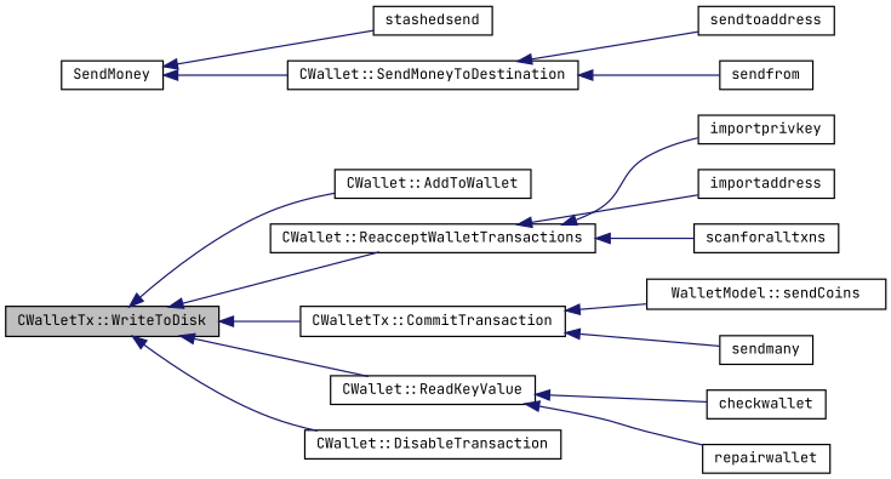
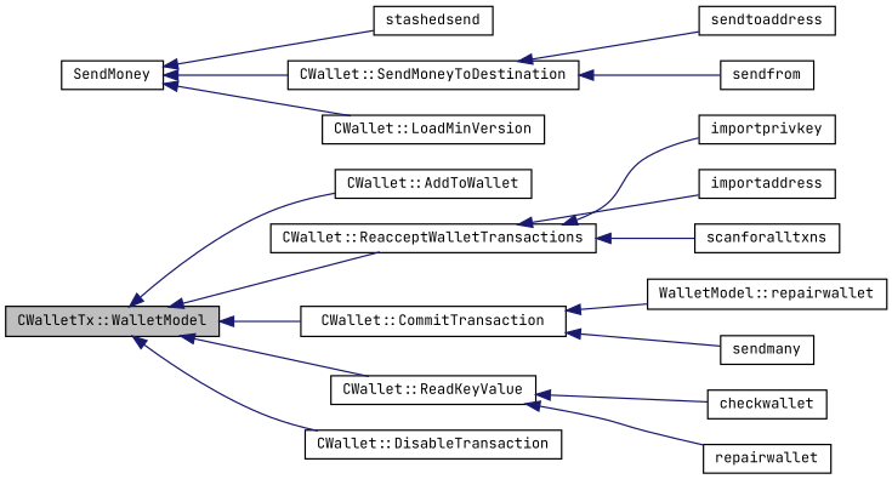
  digraph {
    fontname="JetBrains Mono"
    rankdir=LR
    node [color=black fillcolor=white fontname="JetBrains Mono" fontsize=10 shape=record style=filled]
    edge [color=midnightblue dir=back fontname="JetBrains Mono" fontsize=10 labelfontname=Helvetica labelfontsize=10 style=solid]
-   n1 [fillcolor=grey75 fontcolor=black height=0.2 label="CWalletTx::WriteToDisk" width=0.4]
+   n1 [fillcolor=grey75 fontcolor=black height=0.2 label="CWalletTx::WalletModel" width=0.4]
    n2 [height=0.2 label="CWallet::AddToWallet" width=0.4]
    n3 [height=0.2 label="CWallet::ReacceptWalletTransactions" width=0.4]
-   n4 [height=0.2 label="CWalletTx::CommitTransaction" width=0.4]
+   n4 [height=0.2 label="CWallet::CommitTransaction" width=0.4]
    n5 [height=0.2 label="CWallet::ReadKeyValue" width=0.4]
    n6 [height=0.2 label="CWallet::DisableTransaction" width=0.4]
    n7 [height=0.2 label=importprivkey width=0.4]
    n8 [height=0.2 label=importaddress width=0.4]
    n9 [height=0.2 label=scanforalltxns width=0.4]
-   n10 [height=0.2 label="WalletModel::sendCoins" width=0.4]
+   n10 [height=0.2 label="WalletModel::repairwallet" width=0.4]
    n11 [height=0.2 label=sendmany width=0.4]
    n12 [height=0.2 label=checkwallet width=0.4]
    n13 [height=0.2 label=repairwallet width=0.4]
    n14 [height=0.2 label=SendMoney width=0.4]
    n15 [height=0.2 label=stashedsend width=0.4]
    n16 [height=0.2 label="CWallet::SendMoneyToDestination" width=0.4]
+   n17 [height=0.2 label="CWallet::LoadMinVersion" width=0.4]
    n18 [height=0.2 label=sendtoaddress width=0.4]
    n19 [height=0.2 label=sendfrom width=0.4]
    n1 -> n2
    n1 -> n3
    n1 -> n4
    n1 -> n5
    n1 -> n6
    n3 -> n7
    n3 -> n8
    n3 -> n9
    n4 -> n10
    n4 -> n11
    n5 -> n12
    n5 -> n13
    n14 -> n15
    n14 -> n16
+   n14 -> n17
    n16 -> n18
    n16 -> n19
  }
